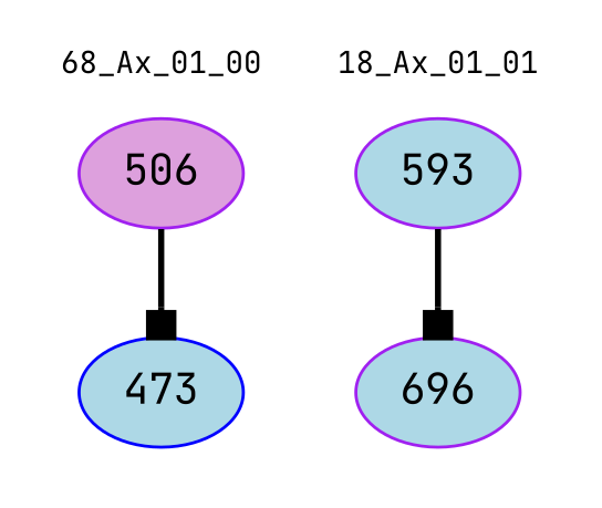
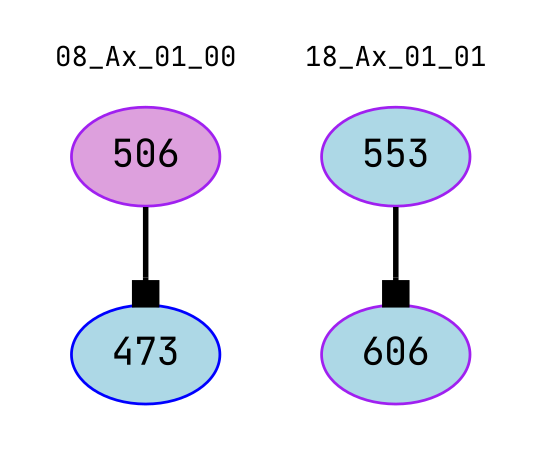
  digraph {
    fontname="JetBrains Mono"
    node [color=purple fillcolor=lightblue fontname="JetBrains Mono" style=filled]
    edge [arrowhead=box color=black fontname="JetBrains Mono" style=bold]
    n1 [fillcolor=plum label=506]
    n2 [color=blue label=473]
-   n3 [label=593]
-   n4 [label=696]
+   n3 [label=553]
+   n4 [label=606]
    subgraph cluster_1 {
      color=white
      fontsize=10
-     label="68_Ax_01_00"
+     label="08_Ax_01_00"
      n1
      n2
    }
    subgraph cluster_2 {
      color=white
      fontsize=10
      label="18_Ax_01_01"
      n3
      n4
    }
    n1 -> n2
    n3 -> n4
  }
